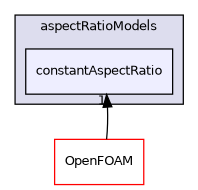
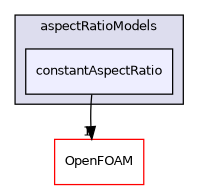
  digraph {
    compound=true
    node [fontname=Helvetica fontsize=10 shape=box]
    n1 [fillcolor="#eeeeff" label=constantAspectRatio pencolor=black style=filled]
    n2 [color=red label=OpenFOAM]
    subgraph cluster_1 {
      bgcolor="#ddddee"
      fontname=Helvetica
      fontsize=10
      label=aspectRatioModels
      pencolor=black
      n1
    }
-   n2 -> n1 [headlabel=1 labeldistance=1.5 labelfontname=Helvetica labelfontsize=10]
+   n1 -> n2 [headlabel=1 labeldistance=1.5 labelfontname=Helvetica labelfontsize=10]
  }
